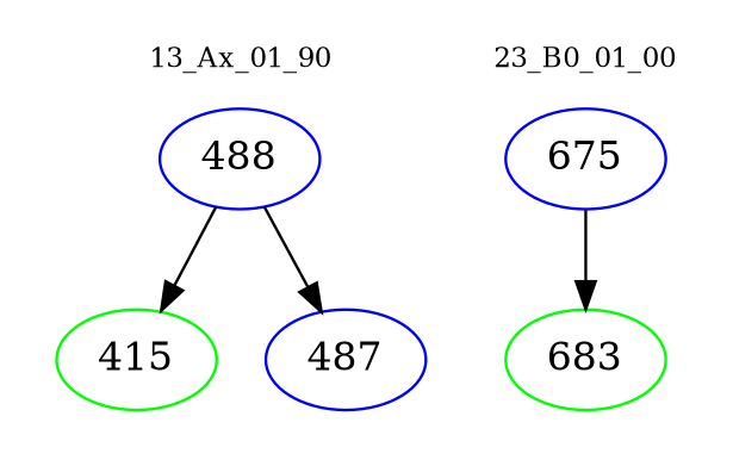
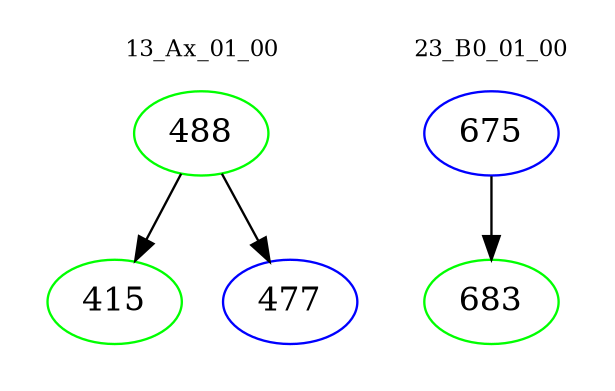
  digraph {
    node [color=blue]
    edge [color=black]
-   n1 [label=488]
+   n1 [color=green label=488]
    n2 [color=green label=415]
-   n3 [label=487]
+   n3 [label=477]
    n4 [label=675]
    n5 [color=green label=683]
    subgraph cluster_1 {
      color=white
      fontsize=10
-     label="13_Ax_01_90"
+     label="13_Ax_01_00"
      n1
      n2
      n3
    }
    subgraph cluster_2 {
      color=white
      fontsize=10
      label="23_B0_01_00"
      n4
      n5
    }
    n1 -> n2
    n1 -> n3
    n4 -> n5
  }
